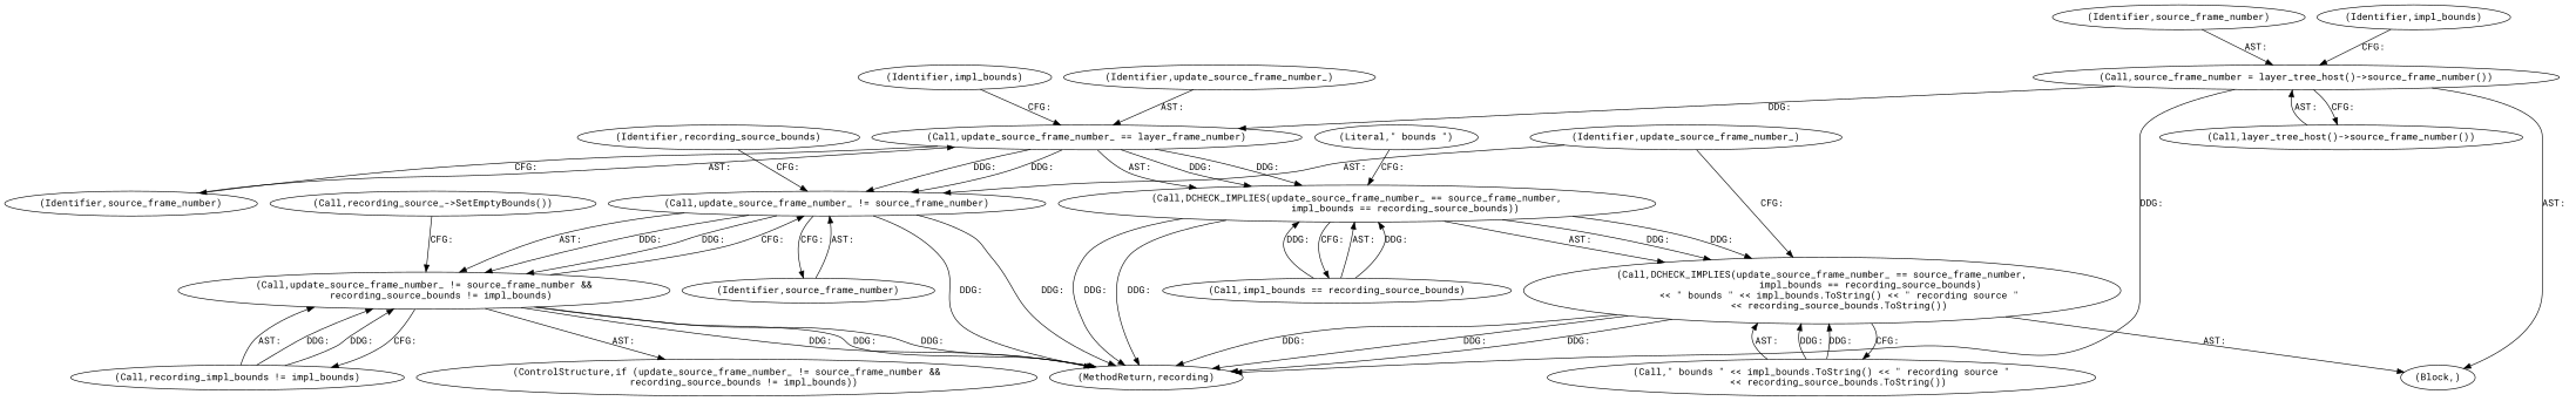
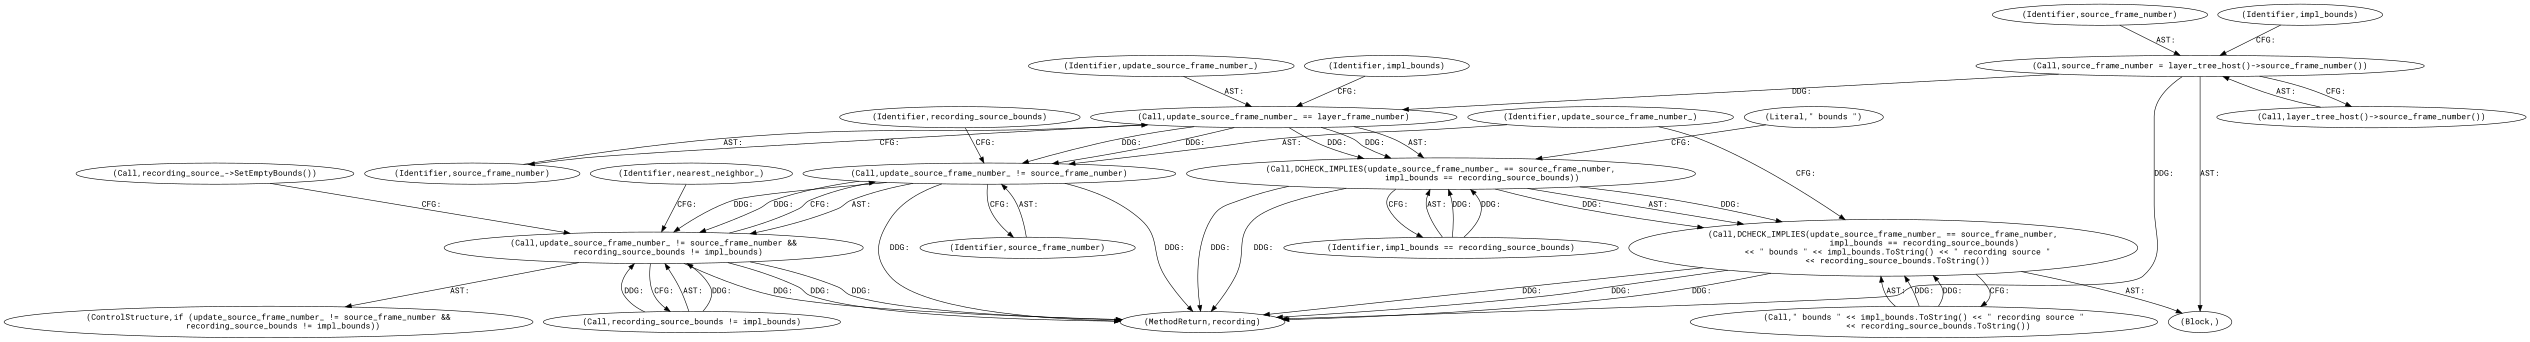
  digraph {
    fontname="Roboto Mono"
    node [fontname="Roboto Mono"]
    edge [fontname="Roboto Mono"]
    n1 [label="(Call,update_source_frame_number_ == layer_frame_number)"]
    n2 [label="(Call,DCHECK_IMPLIES(update_source_frame_number_ == source_frame_number,\n                 impl_bounds == recording_source_bounds))"]
    n3 [label="(Call,update_source_frame_number_ != source_frame_number)"]
    n4 [label="(Identifier,source_frame_number)"]
    n5 [label="(MethodReturn,recording)"]
    n6 [label="(Call,DCHECK_IMPLIES(update_source_frame_number_ == source_frame_number,\n                 impl_bounds == recording_source_bounds)\n      << \" bounds \" << impl_bounds.ToString() << \" recording source \"\n      << recording_source_bounds.ToString())"]
-   n7 [label="(Call,impl_bounds == recording_source_bounds)"]
+   n7 [label="(Identifier,impl_bounds == recording_source_bounds)"]
    n8 [label="(Call,update_source_frame_number_ != source_frame_number &&\n      recording_source_bounds != impl_bounds)"]
    n9 [label="(Identifier,source_frame_number)"]
    n10 [label="(Call,source_frame_number = layer_tree_host()->source_frame_number())"]
    n11 [label="(Block,)"]
    n12 [label="(Call,layer_tree_host()->source_frame_number())"]
    n13 [label="(Call,\" bounds \" << impl_bounds.ToString() << \" recording source \"\n      << recording_source_bounds.ToString())"]
    n14 [label="(ControlStructure,if (update_source_frame_number_ != source_frame_number &&\n      recording_source_bounds != impl_bounds))"]
-   n15 [label="(Call,recording_impl_bounds != impl_bounds)"]
+   n15 [label="(Call,recording_source_bounds != impl_bounds)"]
    n16 [label="(Identifier,source_frame_number)"]
    n17 [label="(Identifier,update_source_frame_number_)"]
    n18 [label="(Identifier,update_source_frame_number_)"]
+   n19 [label="(Identifier,nearest_neighbor_)"]
    n20 [label="(Literal,\" bounds \")"]
    n21 [label="(Identifier,impl_bounds)"]
    n22 [label="(Call,recording_source_->SetEmptyBounds())"]
    n23 [label="(Identifier,recording_source_bounds)"]
    n24 [label="(Identifier,impl_bounds)"]
    n1 -> n2 [label="AST: "]
    n1 -> n2 [label="DDG: "]
    n1 -> n2 [label="DDG: "]
    n1 -> n3 [label="DDG: "]
    n1 -> n3 [label="DDG: "]
    n1 -> n4 [label="CFG: "]
    n2 -> n5 [label="DDG: "]
    n2 -> n5 [label="DDG: "]
    n2 -> n6 [label="AST: "]
    n2 -> n6 [label="DDG: "]
    n2 -> n6 [label="DDG: "]
    n2 -> n7 [label="CFG: "]
    n3 -> n5 [label="DDG: "]
    n3 -> n5 [label="DDG: "]
    n3 -> n8 [label="AST: "]
    n3 -> n8 [label="DDG: "]
    n3 -> n8 [label="DDG: "]
    n3 -> n9 [label="CFG: "]
    n4 -> n1 [label="AST: "]
    n6 -> n5 [label="DDG: "]
    n6 -> n5 [label="DDG: "]
    n6 -> n5 [label="DDG: "]
    n6 -> n11 [label="AST: "]
    n6 -> n13 [label="CFG: "]
    n7 -> n2 [label="AST: "]
    n7 -> n2 [label="DDG: "]
    n7 -> n2 [label="DDG: "]
    n8 -> n3 [label="CFG: "]
    n8 -> n5 [label="DDG: "]
    n8 -> n5 [label="DDG: "]
    n8 -> n5 [label="DDG: "]
    n8 -> n14 [label="AST: "]
    n8 -> n15 [label="CFG: "]
    n9 -> n3 [label="AST: "]
    n10 -> n1 [label="DDG: "]
    n10 -> n5 [label="DDG: "]
    n10 -> n11 [label="AST: "]
    n10 -> n12 [label="CFG: "]
    n12 -> n10 [label="AST: "]
    n13 -> n6 [label="AST: "]
    n13 -> n6 [label="DDG: "]
    n13 -> n6 [label="DDG: "]
    n15 -> n8 [label="AST: "]
    n15 -> n8 [label="DDG: "]
    n15 -> n8 [label="DDG: "]
    n16 -> n10 [label="AST: "]
    n17 -> n3 [label="AST: "]
    n17 -> n6 [label="CFG: "]
    n18 -> n1 [label="AST: "]
+   n19 -> n8 [label="CFG: "]
    n20 -> n2 [label="CFG: "]
    n21 -> n10 [label="CFG: "]
    n22 -> n8 [label="CFG: "]
    n23 -> n3 [label="CFG: "]
    n24 -> n1 [label="CFG: "]
  }
